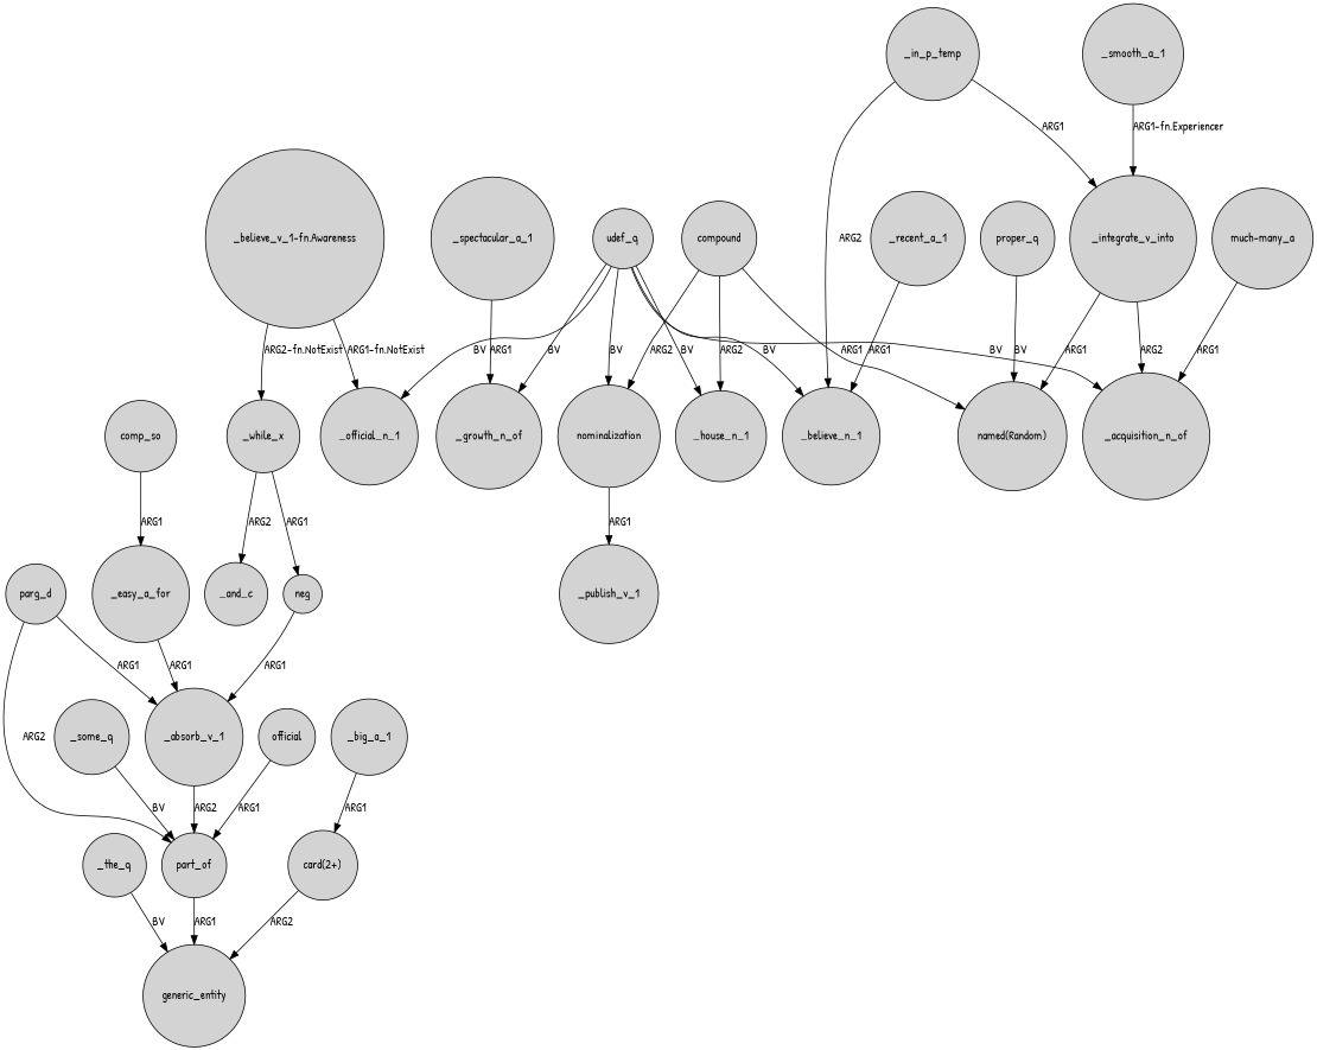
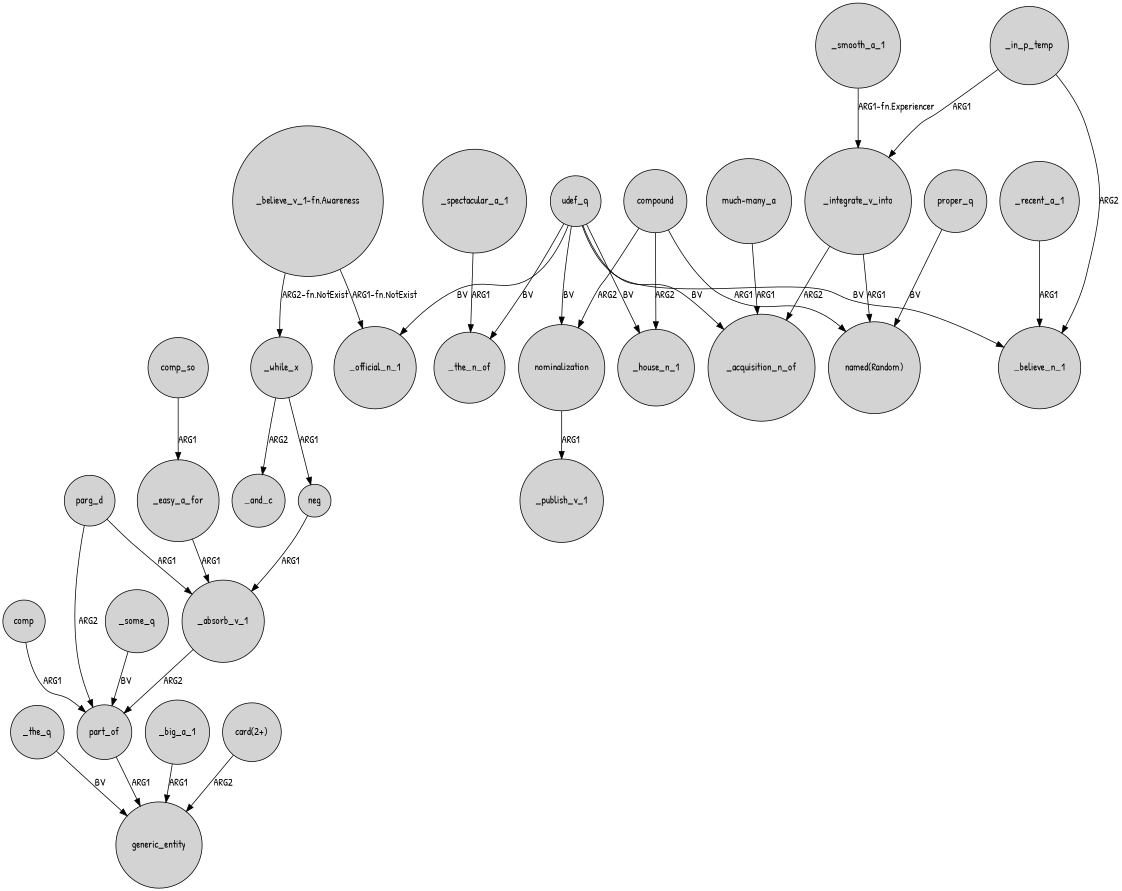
  digraph {
    fontname="Patrick Hand"
    node [fontname="Patrick Hand" shape=circle style=filled]
    edge [fontname="Patrick Hand"]
    _the_q
    generic_entity
-   comp [label=official]
+   comp
    part_of
    _big_a_1
    _spectacular_a_1
-   _growth_n_of
+   _growth_n_of [label=_the_n_of]
    compound
    _house_n_1
    nominalization
    "named(Random)"
    _publish_v_1
    neg
    _absorb_v_1
    _while_x
    _and_c
    "_believe_v_1-fn.Awareness"
    _official_n_1
    _integrate_v_into
    _acquisition_n_of
    udef_q
    n22 [label=_believe_n_1]
    "much-many_a"
    _some_q
    _in_p_temp
    comp_so
    _easy_a_for
    _recent_a_1
    parg_d
    "card(2+)"
    proper_q
    _smooth_a_1
    _the_q -> generic_entity [label=BV]
    comp -> part_of [label=ARG1]
    part_of -> generic_entity [label=ARG1]
-   _big_a_1 -> "card(2+)" [label=ARG1]
+   _big_a_1 -> generic_entity [label=ARG1]
    _spectacular_a_1 -> _growth_n_of [label=ARG1]
    compound -> _house_n_1 [label=ARG2]
    compound -> nominalization [label=ARG2]
    compound -> "named(Random)" [label=ARG1]
    nominalization -> _publish_v_1 [label=ARG1]
    neg -> _absorb_v_1 [label=ARG1]
    _absorb_v_1 -> part_of [label=ARG2]
    _while_x -> neg [label=ARG1]
    _while_x -> _and_c [label=ARG2]
    "_believe_v_1-fn.Awareness" -> _while_x [label="ARG2-fn.NotExist"]
    "_believe_v_1-fn.Awareness" -> _official_n_1 [label="ARG1-fn.NotExist"]
    _integrate_v_into -> "named(Random)" [label=ARG1]
    _integrate_v_into -> _acquisition_n_of [label=ARG2]
    udef_q -> _growth_n_of [label=BV]
    udef_q -> _house_n_1 [label=BV]
    udef_q -> nominalization [label=BV]
    udef_q -> _official_n_1 [label=BV]
    udef_q -> _acquisition_n_of [label=BV]
    udef_q -> n22 [label=BV]
    "much-many_a" -> _acquisition_n_of [label=ARG1]
    _some_q -> part_of [label=BV]
    _in_p_temp -> _integrate_v_into [label=ARG1]
    _in_p_temp -> n22 [label=ARG2]
    comp_so -> _easy_a_for [label=ARG1]
    _easy_a_for -> _absorb_v_1 [label=ARG1]
    _recent_a_1 -> n22 [label=ARG1]
    parg_d -> part_of [label=ARG2]
    parg_d -> _absorb_v_1 [label=ARG1]
    "card(2+)" -> generic_entity [label=ARG2]
    proper_q -> "named(Random)" [label=BV]
    _smooth_a_1 -> _integrate_v_into [label="ARG1-fn.Experiencer"]
  }
